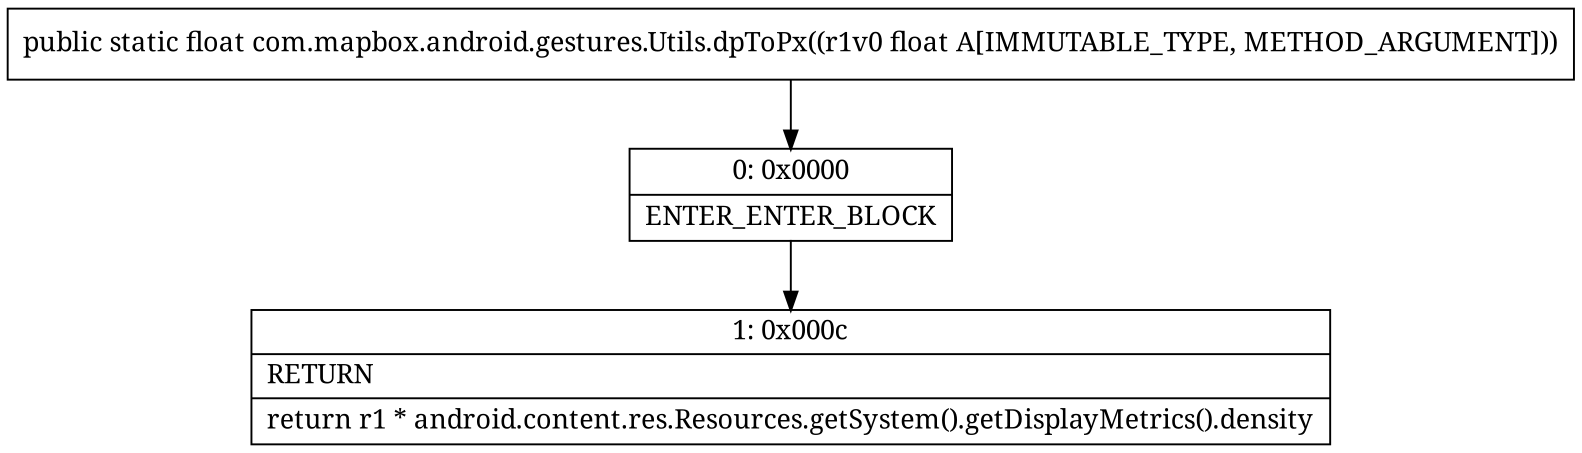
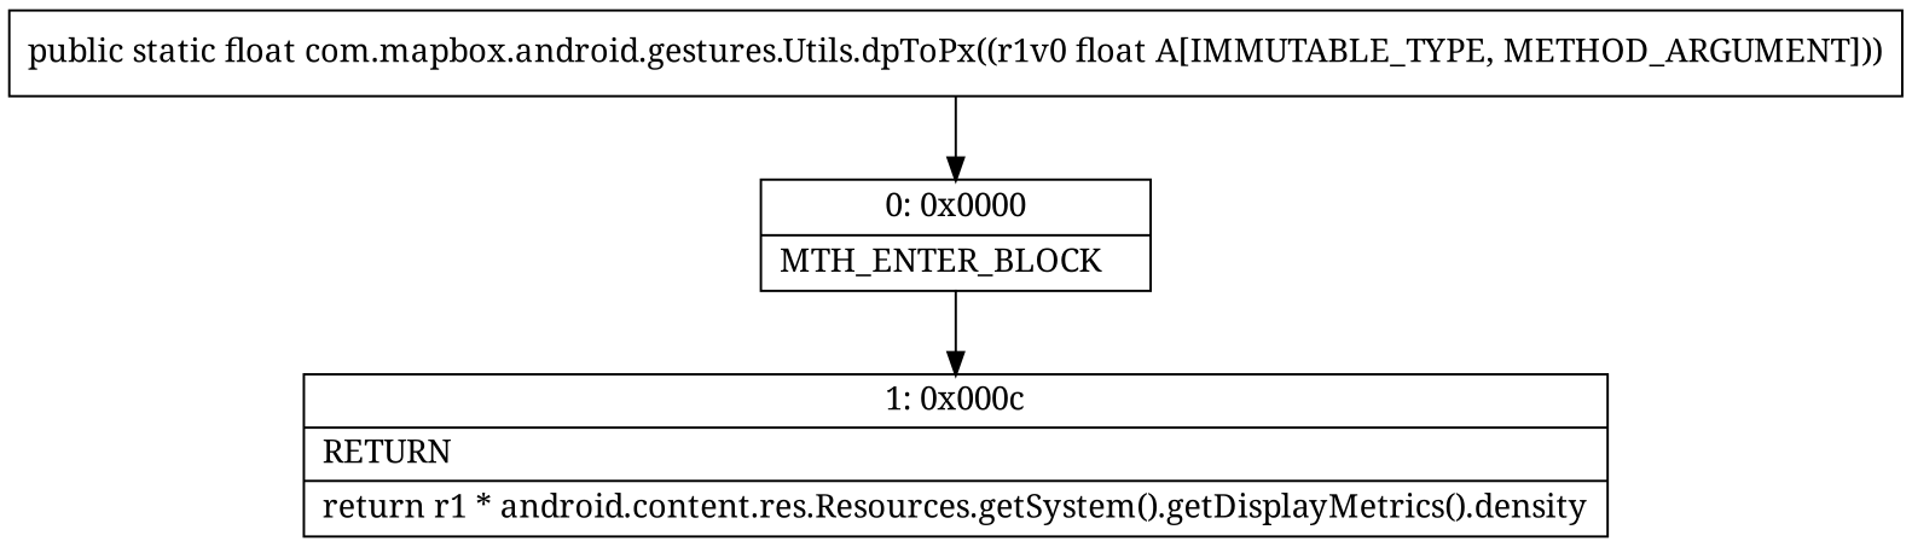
  digraph {
    fontname="Noto Serif"
    node [shape=record fontname="Noto Serif"]
    edge [fontname="Noto Serif"]
-   n1 [label="{0\:\ 0x0000|ENTER_ENTER_BLOCK\l}"]
+   n1 [label="{0\:\ 0x0000|MTH_ENTER_BLOCK\l}"]
    n2 [label="{1\:\ 0x000c|RETURN\l|return r1 * android.content.res.Resources.getSystem().getDisplayMetrics().density\l}"]
    n3 [label="{public static float com.mapbox.android.gestures.Utils.dpToPx((r1v0 float A[IMMUTABLE_TYPE, METHOD_ARGUMENT])) }"]
    n1 -> n2
    n3 -> n1
  }
